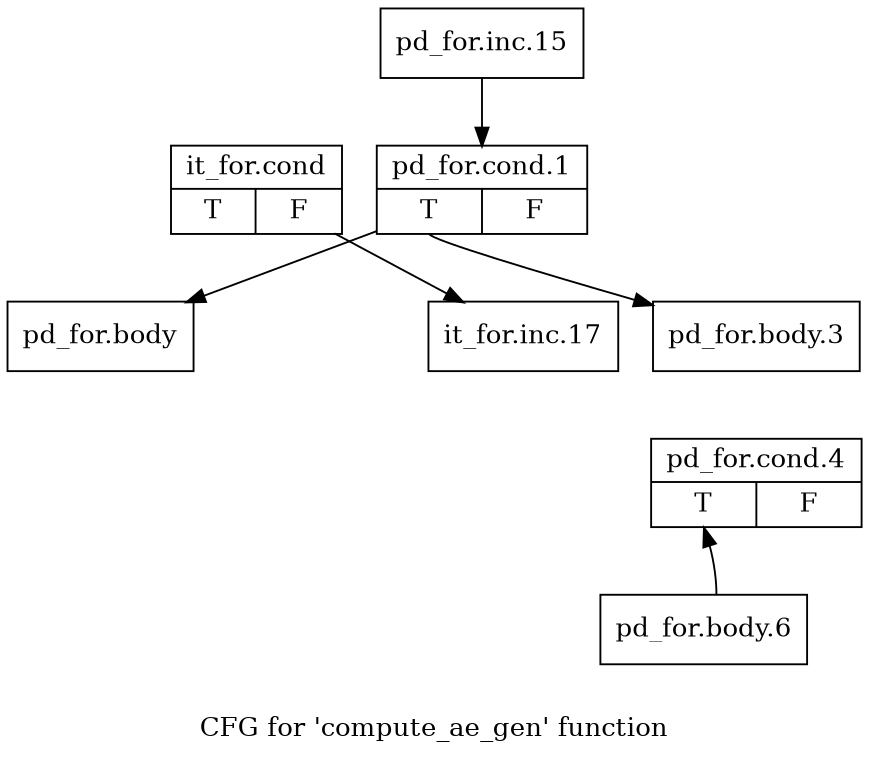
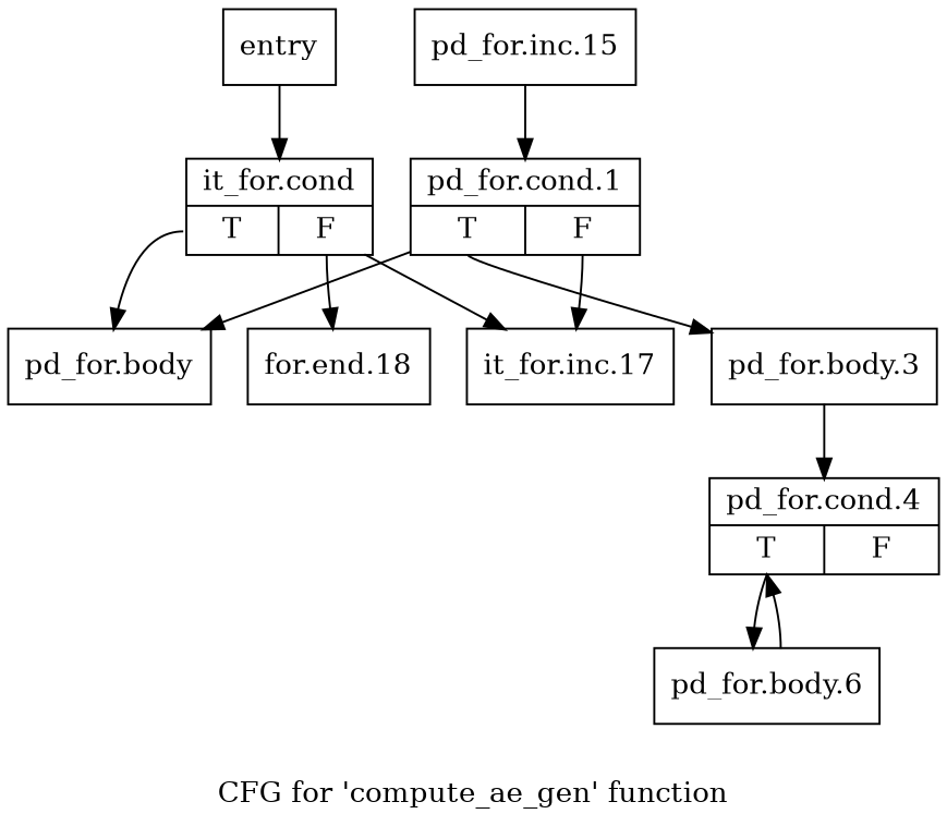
  digraph {
    label="CFG for 'compute_ae_gen' function"
    node [shape=record]
+   n1 [label="{entry}"]
    n2 [label="{it_for.cond|{<s0>T|<s1>F}}"]
    n3 [label="{pd_for.body}"]
+   n4 [label="{for.end.18}"]
    n5 [label="{it_for.inc.17}"]
    n6 [label="{pd_for.cond.1|{<s0>T|<s1>F}}"]
    n7 [label="{pd_for.body.3}"]
    n8 [label="{pd_for.cond.4|{<s0>T|<s1>F}}"]
    n9 [label="{pd_for.body.6}"]
    n10 [label="{pd_for.inc.15}"]
+   n1 -> n2
+   n2 -> n3 [tailport=s0]
+   n2 -> n4 [tailport=s1]
    n2 -> n5
    n6 -> n3
+   n6 -> n5 [tailport=s1]
    n6 -> n7 [tailport=s0]
+   n7 -> n8
+   n8 -> n9 [tailport=s0]
    n9 -> n8
    n10 -> n6
  }
